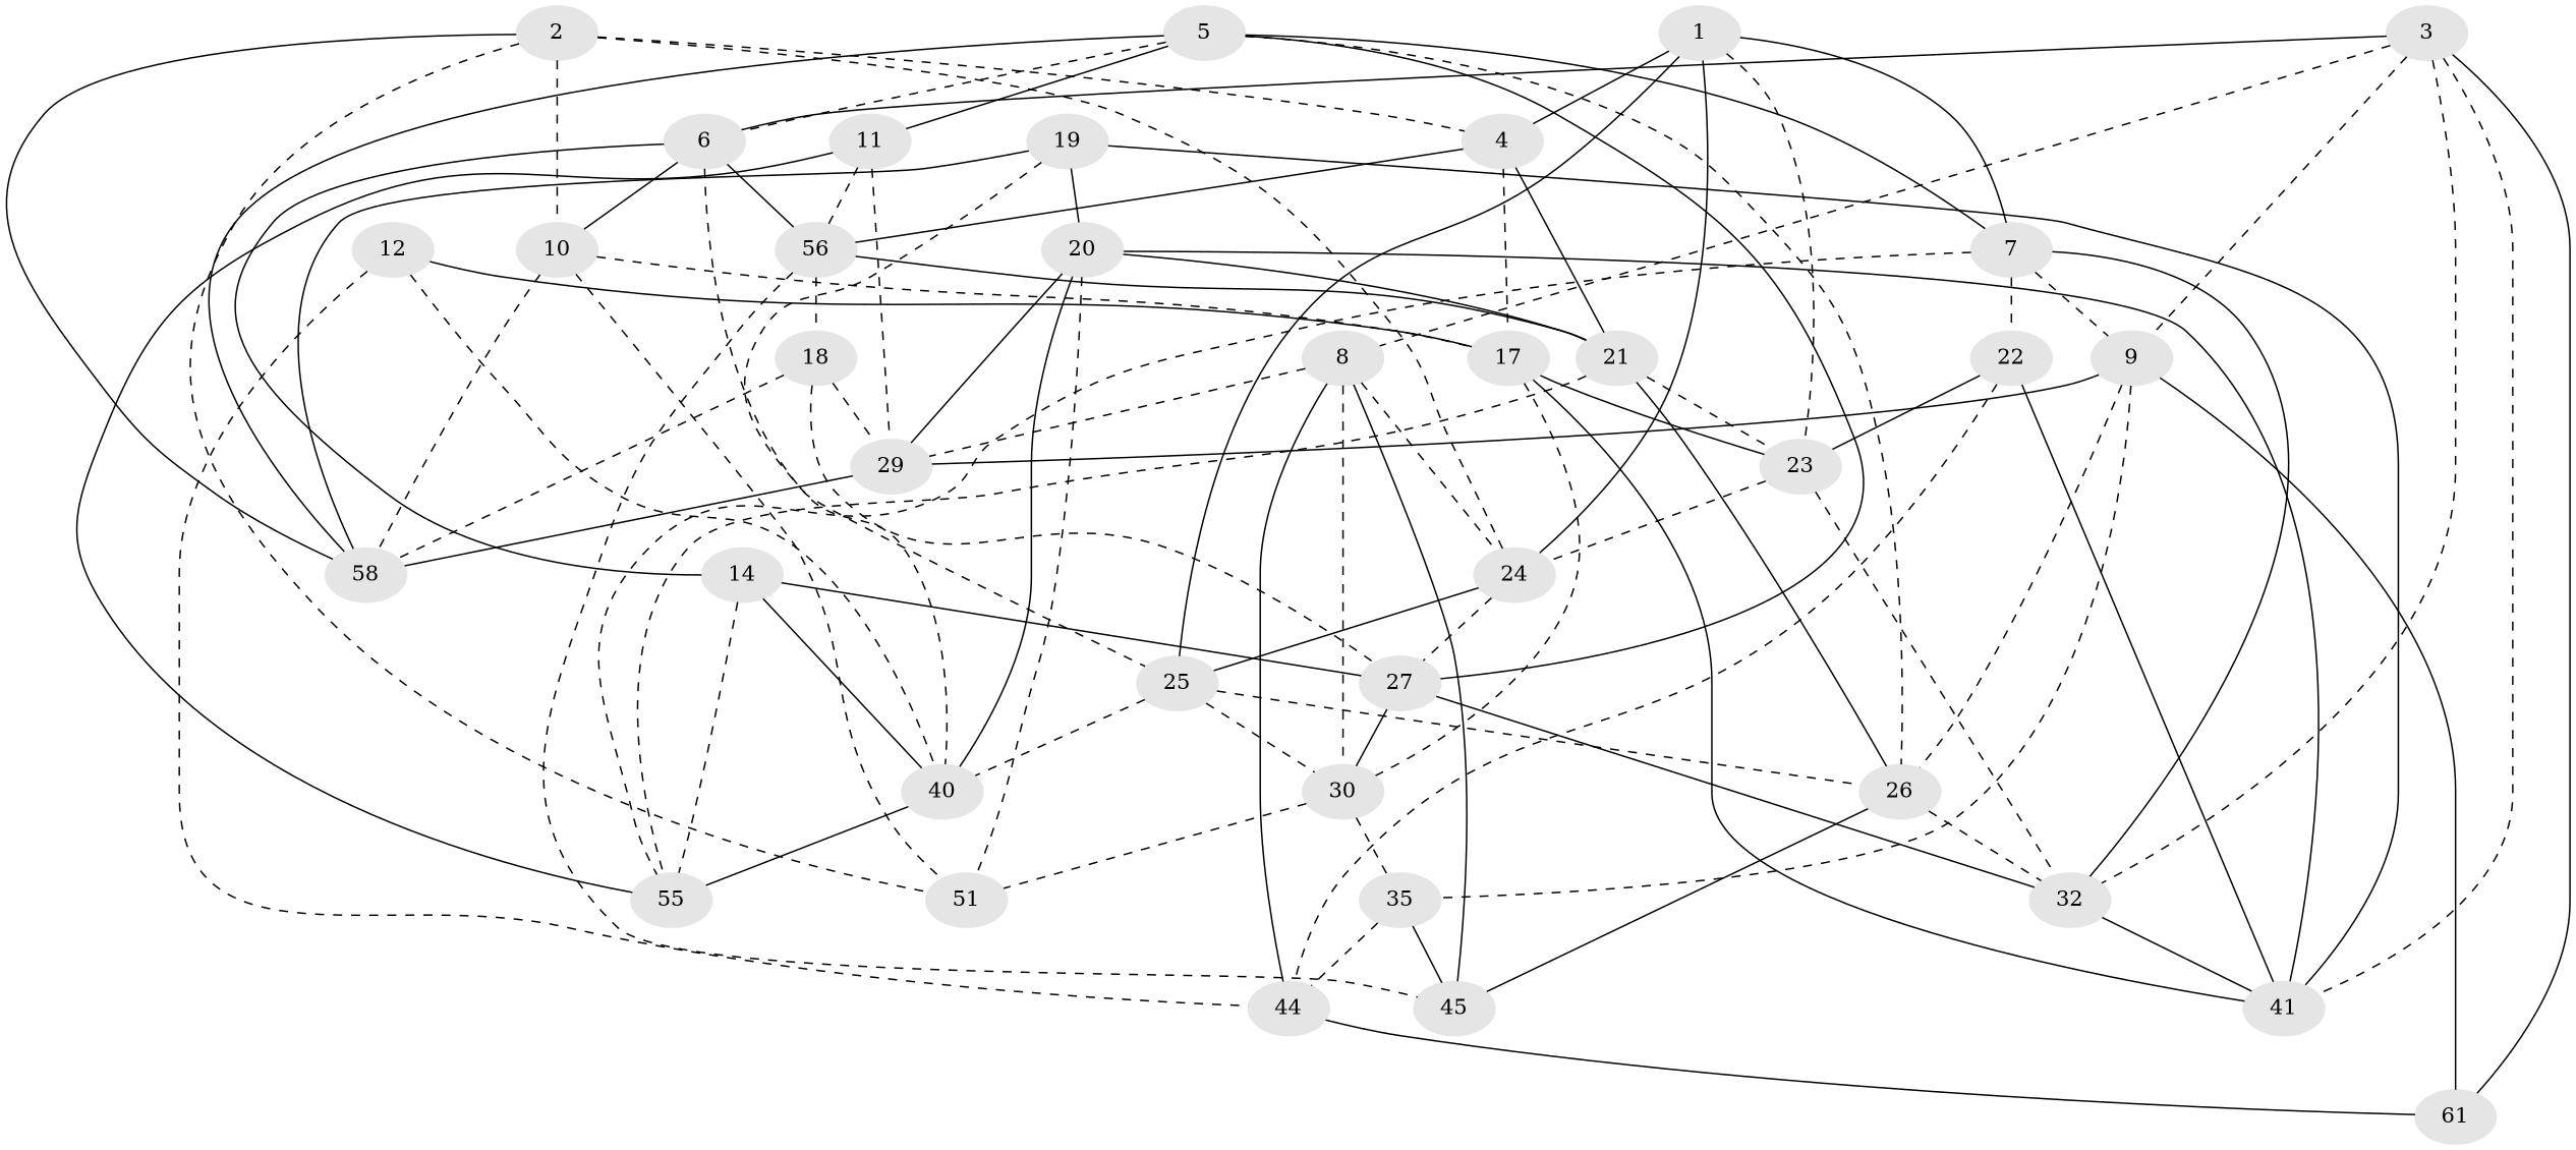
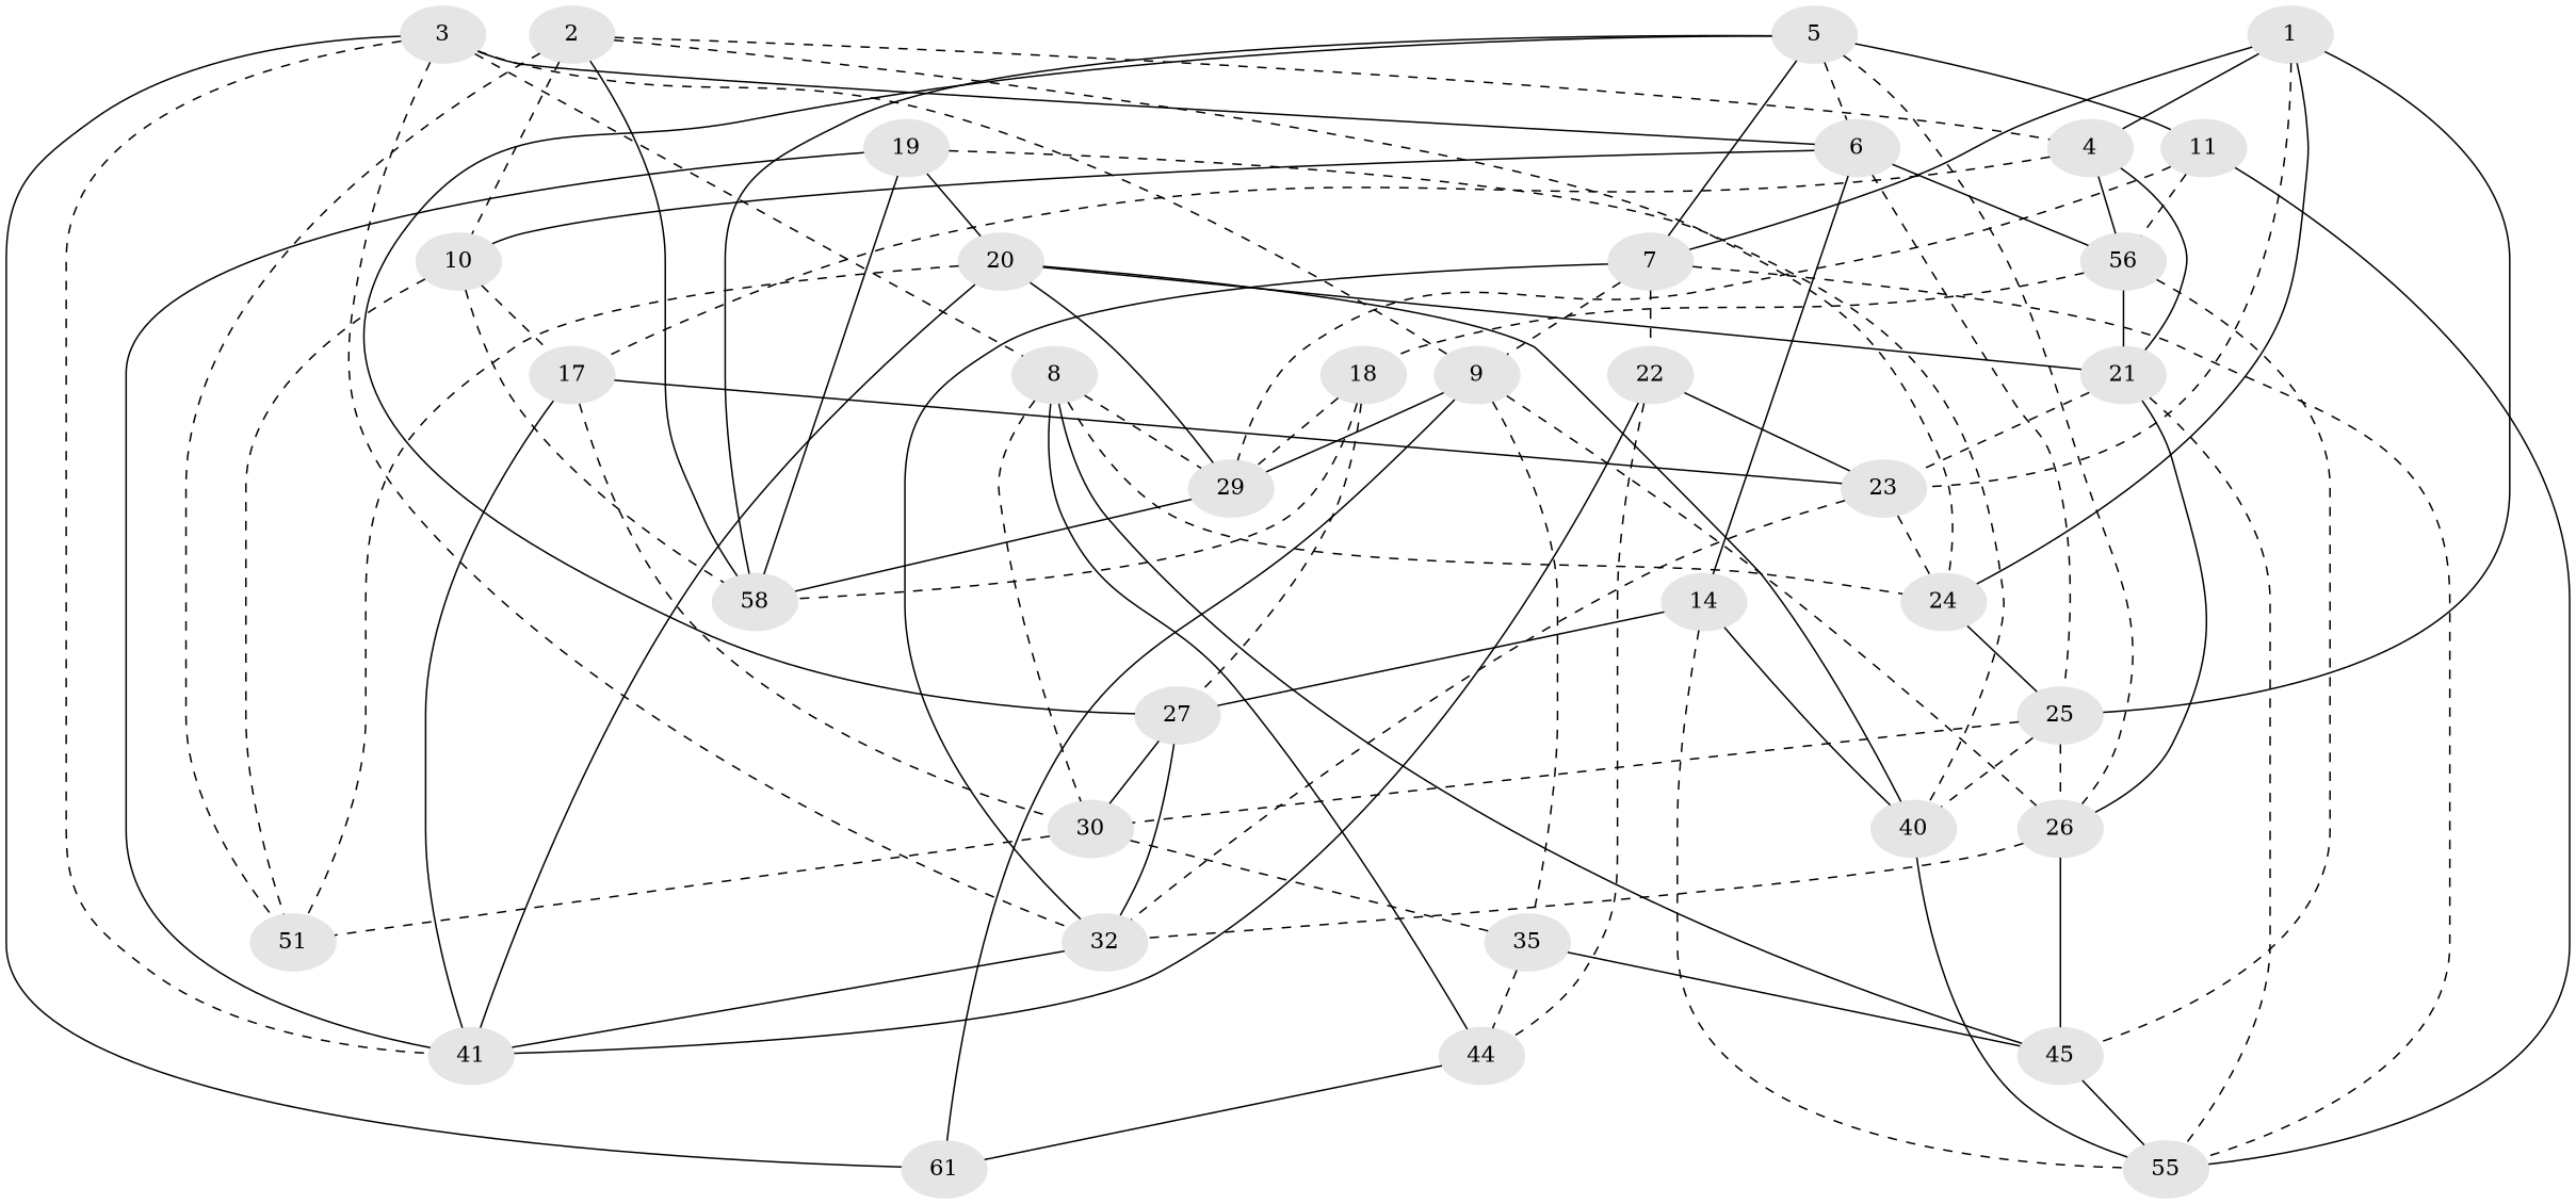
  graph {
    node [color=gray90 style=filled]
    edge [style=dashed]
    1 [super="+38"]
    4 [super="+43"]
    7 [super="+39"]
    23 [super="+64"]
    24 [super="+63"]
    25 [super="+31"]
    n7 [label=56 super="+37"]
    17 [super="+57"]
    21 [super="+46"]
    9 [super="+15"]
    32 [super="+53"]
    22
    55 [super="+65"]
    27 [super="+47"]
    26 [super="+42"]
    30 [super="+54"]
    40 [super="+48"]
    2 [super="+28"]
    10 [super="+13"]
    51
    58 [super="+62"]
    3 [super="+60"]
    61
    6 [super="+36"]
    8 [super="+56"]
    41 [super="+50"]
    14
    45 [super="+49"]
    29 [super="+52"]
    44 [super="+59"]
    35
    18
    5 [super="+34"]
    11
-   12
    20 [super="+33"]
    19
    1 -- 4 [style=solid]
    1 -- 7 [style=solid]
    1 -- 23
    1 -- 24 [style=solid]
    1 -- 25 [style=solid]
    4 -- n7 [style=solid]
    4 -- 17
    4 -- 21 [style=solid]
    7 -- 9
    7 -- 32 [style=solid]
    7 -- 22
    7 -- 55
    23 -- 24
    23 -- 32
    24 -- 25 [style=solid]
-   24 -- 27
    25 -- 26
    25 -- 30
    25 -- 40
    n7 -- 21 [style=solid]
    n7 -- 45
    n7 -- 18
    17 -- 23 [style=solid]
    17 -- 30
    17 -- 41 [style=solid]
    21 -- 23
    21 -- 55
    21 -- 26 [style=solid]
    9 -- 26
    9 -- 61 [style=solid]
    9 -- 29 [style=solid]
    9 -- 35
    32 -- 41 [style=solid]
    22 -- 23 [style=solid]
    22 -- 41 [style=solid]
    22 -- 44
    27 -- 32 [style=solid]
    27 -- 30 [style=solid]
    26 -- 32
    26 -- 45 [style=solid]
    30 -- 51
    30 -- 35
    40 -- 55 [style=solid]
    2 -- 4
    2 -- 24
    2 -- 10 [weight=2]
    2 -- 51
    2 -- 58 [style=solid]
    10 -- 17
    10 -- 51
    10 -- 58
    3 -- 9
    3 -- 32
    3 -- 61 [style=solid]
    3 -- 6 [style=solid]
    3 -- 8
    3 -- 41
    6 -- 25
    6 -- n7 [style=solid]
    6 -- 10 [style=solid]
    6 -- 14 [style=solid]
    8 -- 24
    8 -- 30
    8 -- 45 [style=solid]
    8 -- 29
    8 -- 44 [style=solid]
    14 -- 55
    14 -- 27 [style=solid]
    14 -- 40 [style=solid]
+   45 -- 55 [style=solid]
    29 -- 58 [style=solid]
    44 -- 61 [style=solid]
    35 -- 45 [style=solid]
    35 -- 44
    18 -- 27
    18 -- 58
    18 -- 29
    5 -- 7 [style=solid]
    5 -- 27 [style=solid]
    5 -- 26
    5 -- 58 [style=solid]
    5 -- 6
    5 -- 11 [style=solid]
    11 -- n7
    11 -- 55 [style=solid]
    11 -- 29
-   12 -- 17 [style=solid]
-   12 -- 40
-   12 -- 44 [weight=2]
    20 -- 21 [style=solid]
    20 -- 40 [style=solid]
    20 -- 51
    20 -- 41 [style=solid]
    20 -- 29 [style=solid]
    19 -- 40
    19 -- 58 [style=solid]
    19 -- 41 [style=solid]
    19 -- 20 [style=solid]
  }
